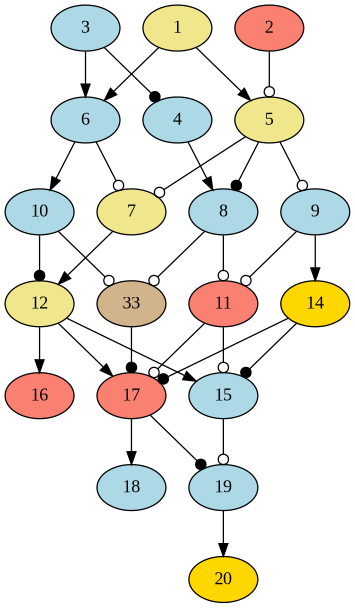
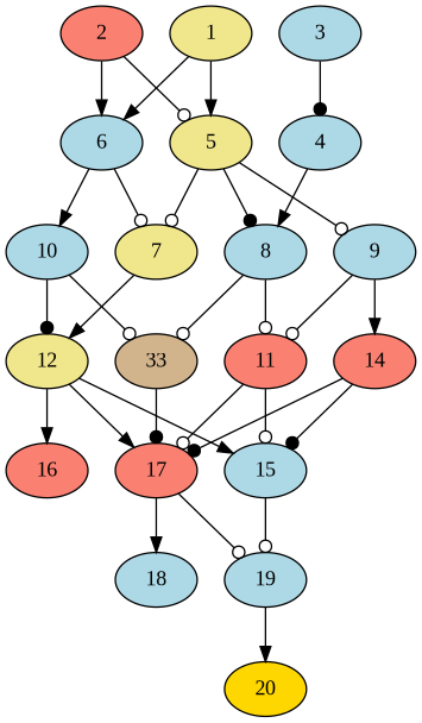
  digraph {
    fontname="Liberation Serif"
    node [alpha=0.09 fillcolor=lightblue fontname="Liberation Serif" style=filled]
    edge [arrowhead=normal fontname="Liberation Serif"]
    1 [alpha=0.15 expect_size=24243200 fillcolor=khaki]
    5 [expect_size=49814528 fillcolor=khaki]
    6 [alpha=0.19 expect_size=5476352]
    7 [alpha=0.06 expect_size=34001920 fillcolor=khaki]
    8 [alpha=0.03 expect_size=21932032]
    9 [alpha=0.20 expect_size=46579712]
    10 [alpha=0.05 expect_size=43828224]
    12 [alpha=0.04 expect_size=27547648 fillcolor=khaki]
    11 [alpha=0.04 expect_size=38993920 fillcolor=salmon]
    n10 [expect_size=17579008 fillcolor=tan label=33]
-   14 [alpha=0.15 expect_size=14425088 fillcolor=gold]
+   14 [alpha=0.15 expect_size=14425088 fillcolor=salmon]
    2 [alpha=0.16 expect_size=25890816 fillcolor=salmon]
    3 [alpha=0.19 expect_size=48888832]
    4 [alpha=0.10 expect_size=36971520]
    15 [alpha=0.17 expect_size=37395456]
    17 [alpha=0.18 expect_size=8718336 fillcolor=salmon]
    16 [alpha=0.11 expect_size=11027456 fillcolor=salmon]
    19 [expect_size=30032896]
    18 [alpha=0.08 expect_size=23450624]
    20 [alpha=0.04 expect_size=29338624 fillcolor=gold]
    1 -> 5
    1 -> 6
    5 -> 7 [arrowhead=odot]
    5 -> 8 [arrowhead=dot]
    5 -> 9 [arrowhead=odot]
    6 -> 7 [arrowhead=odot]
    6 -> 10
    7 -> 12
    8 -> 11 [arrowhead=odot]
    8 -> n10 [arrowhead=odot]
    9 -> 11 [arrowhead=odot]
    9 -> 14
    10 -> 12 [arrowhead=dot]
    10 -> n10 [arrowhead=odot]
    12 -> 15
    12 -> 17
    12 -> 16
    11 -> 15 [arrowhead=odot]
    11 -> 17 [arrowhead=odot]
    n10 -> 17 [arrowhead=dot]
    14 -> 15 [arrowhead=dot]
    14 -> 17 [arrowhead=dot]
    2 -> 5 [arrowhead=odot]
-   3 -> 6
+   2 -> 6
    3 -> 4 [arrowhead=dot]
    4 -> 8
    15 -> 19 [arrowhead=odot]
-   17 -> 19 [arrowhead=dot]
+   17 -> 19 [arrowhead=odot]
    17 -> 18
    19 -> 20
  }
